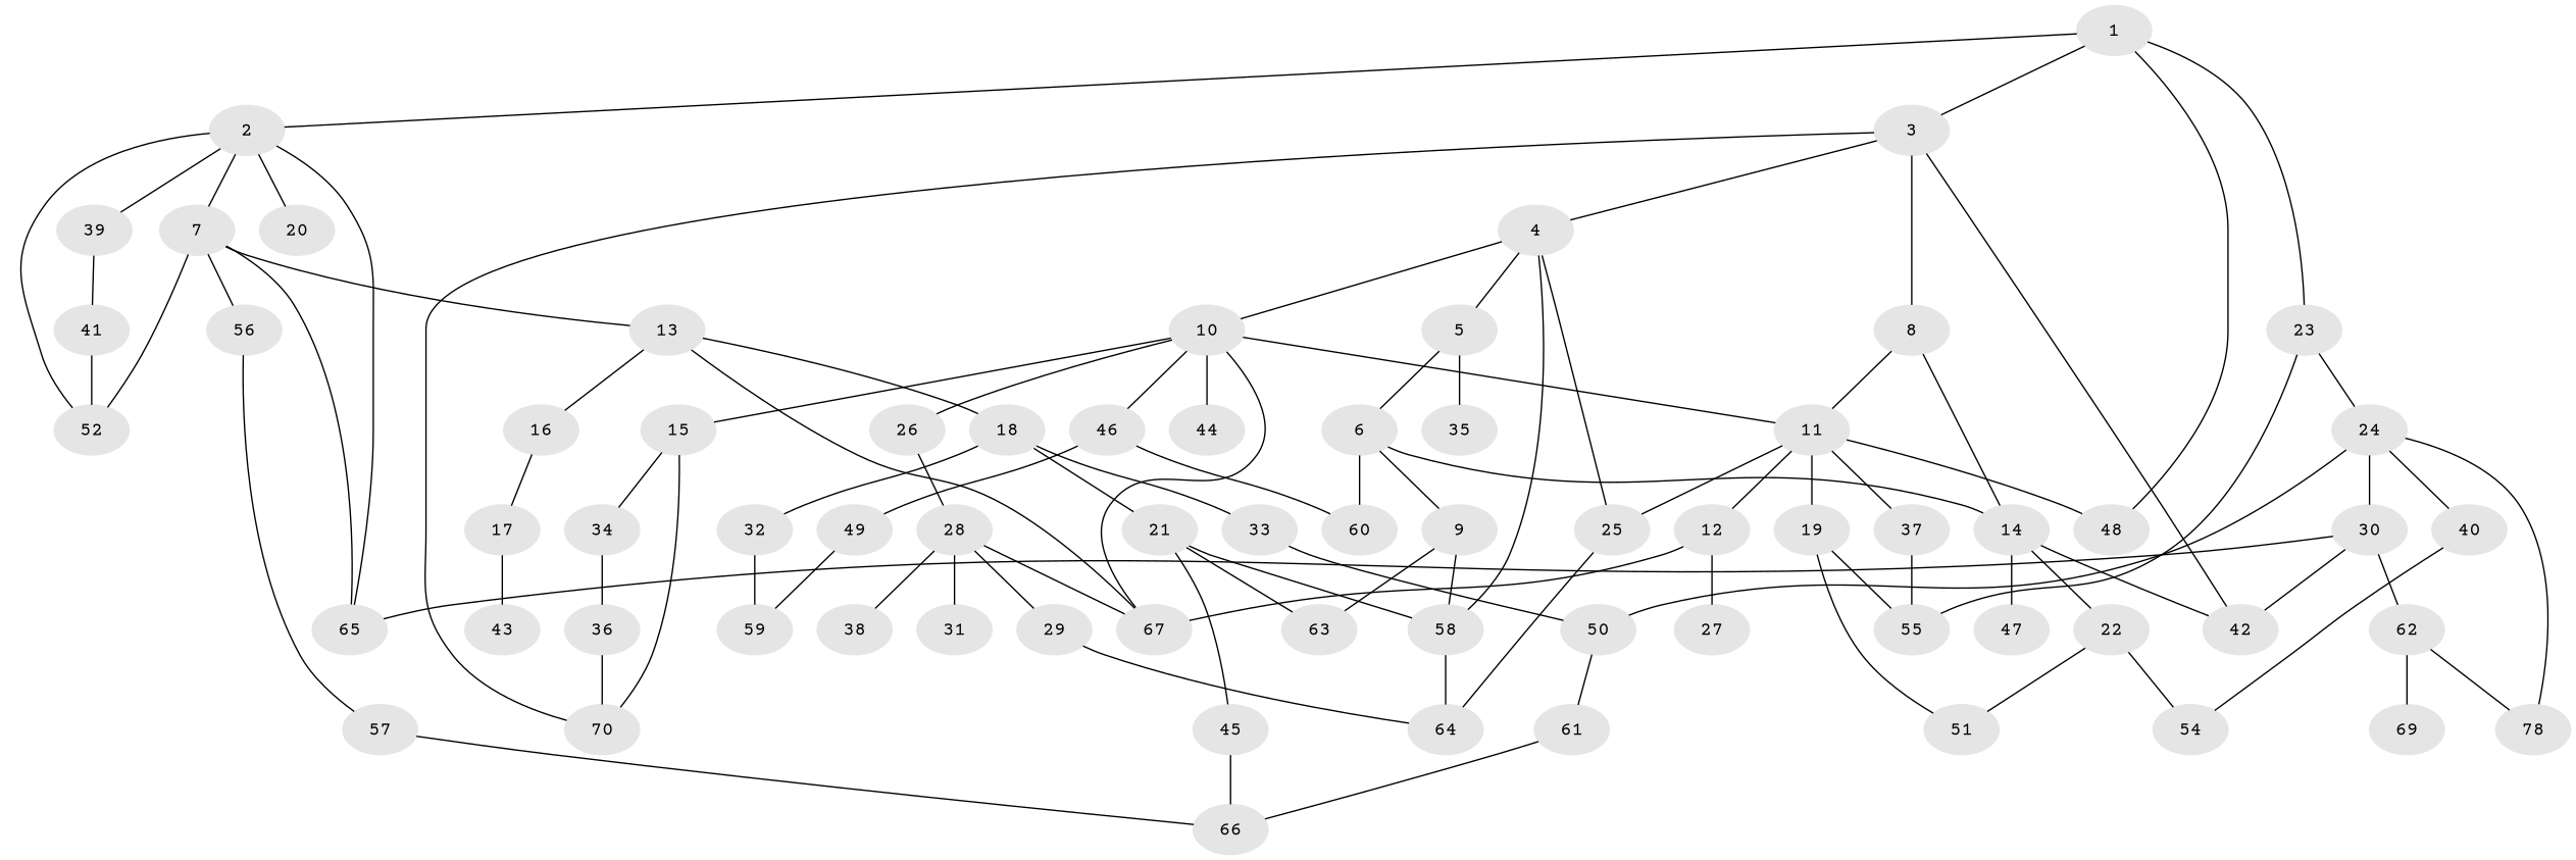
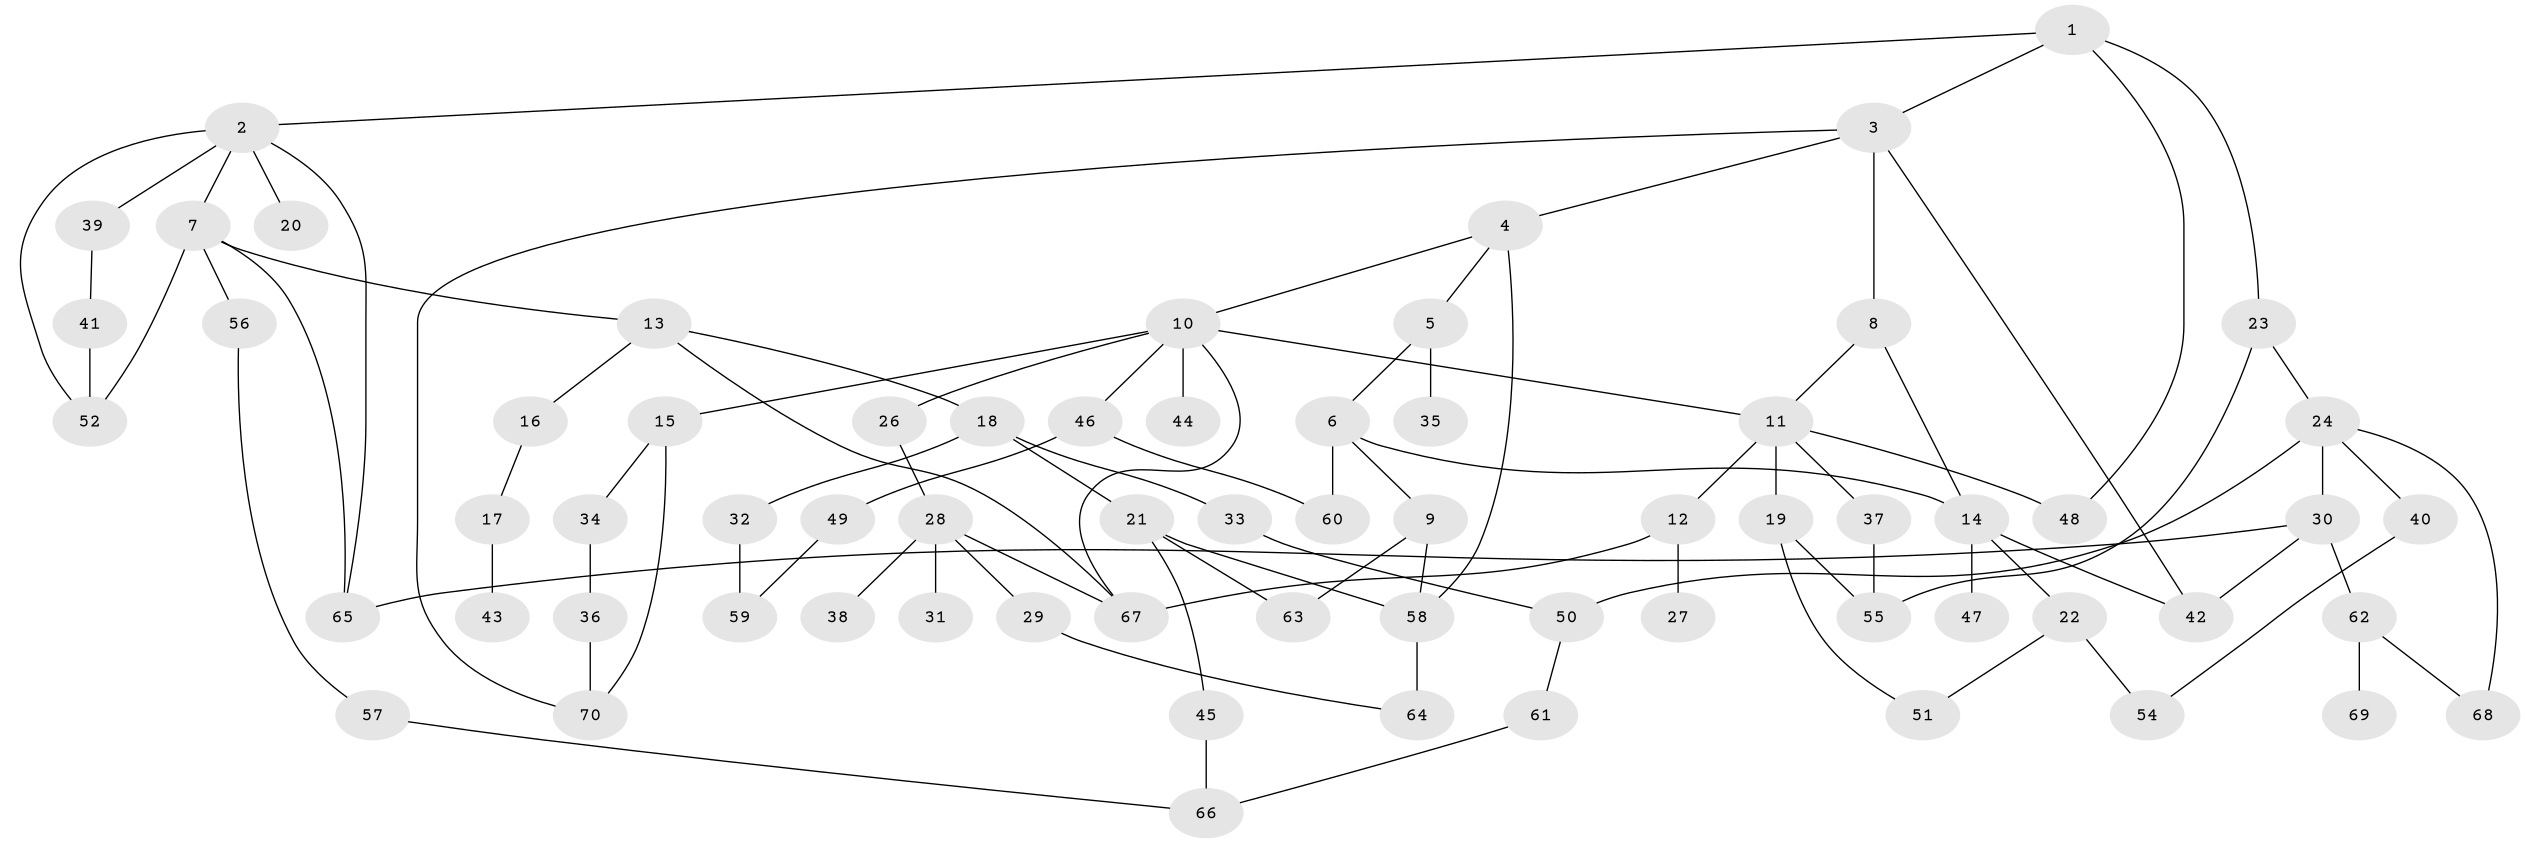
  graph {
    fontname="Courier Prime"
    node [color=gray90 fontname="Courier Prime" style=filled]
    edge [fontname="Courier Prime"]
    1
    2
    3
    23
    48
    7
    20
    39
    52
    65
    4
    8
    42
    70
    55
    24
    13
    56
    41
    5
    10
-   25
    58
    14
    11
    6
    35
    44
    15
    26
    46
    67
    64
    9
    60
    63
    22
    47
    16
    18
    57
    12
    19
    37
    34
    28
    49
    27
    51
    17
    21
    32
    33
    54
    36
    43
    45
    59
    50
    66
    30
    40
-   68 [label=78]
+   68
    62
    61
    38
    29
    31
    69
    1 -- 2
    1 -- 3
    1 -- 23
    1 -- 48
    2 -- 7
    2 -- 20
    2 -- 39
    2 -- 52
    2 -- 65
    3 -- 4
    3 -- 8
    3 -- 42
    3 -- 70
    23 -- 55
    23 -- 24
    7 -- 52
    7 -- 65
    7 -- 13
    7 -- 56
    39 -- 41
    4 -- 5
    4 -- 10
-   4 -- 25
    4 -- 58
    8 -- 14
    8 -- 11
    24 -- 50
    24 -- 30
    24 -- 40
    24 -- 68
    13 -- 67
    13 -- 16
    13 -- 18
    56 -- 57
    41 -- 52
    5 -- 6
    5 -- 35
    10 -- 11
    10 -- 44
    10 -- 15
    10 -- 26
    10 -- 46
    10 -- 67
-   25 -- 64
    58 -- 64
    14 -- 42
    14 -- 22
    14 -- 47
    11 -- 48
-   11 -- 25
    11 -- 12
    11 -- 19
    11 -- 37
    6 -- 14
    6 -- 9
    6 -- 60
    15 -- 70
    15 -- 34
    26 -- 28
    46 -- 60
    46 -- 49
    9 -- 58
    9 -- 63
    22 -- 51
    22 -- 54
    16 -- 17
    18 -- 21
    18 -- 32
    18 -- 33
    57 -- 66
    12 -- 67
    12 -- 27
    19 -- 55
    19 -- 51
    37 -- 55
    34 -- 36
    28 -- 67
    28 -- 38
    28 -- 29
    28 -- 31
    49 -- 59
    17 -- 43
    21 -- 58
    21 -- 63
    21 -- 45
    32 -- 59
    33 -- 50
    36 -- 70
    45 -- 66
    50 -- 61
    30 -- 65
    30 -- 42
    30 -- 62
    40 -- 54
    62 -- 68
    62 -- 69
    61 -- 66
    29 -- 64
  }
